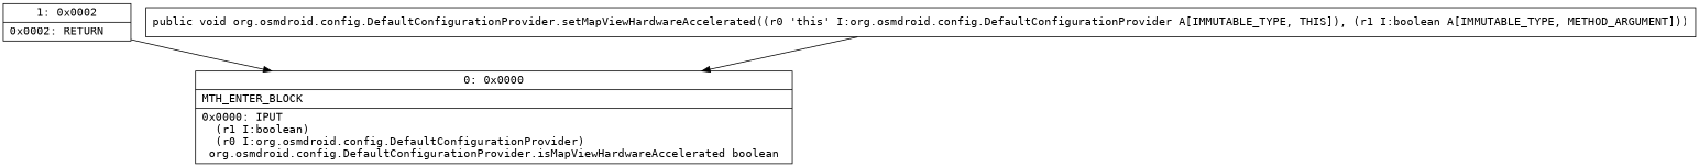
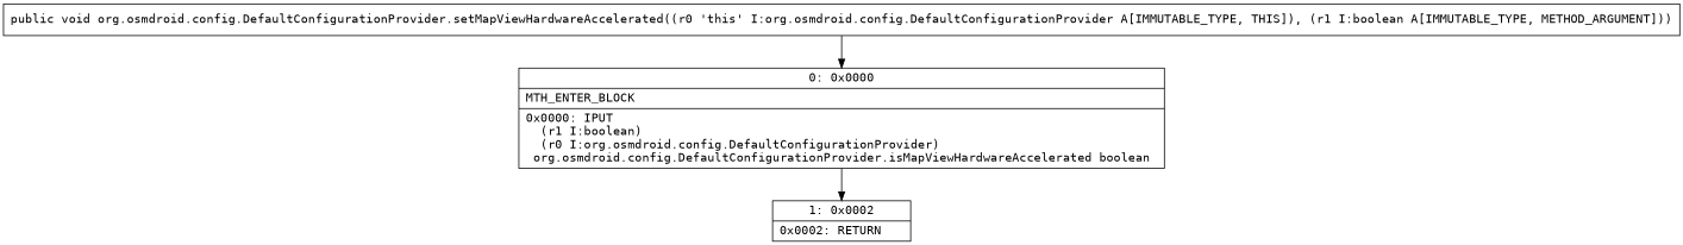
  digraph {
    fontname="DejaVu Sans Mono"
    node [shape=record fontname="DejaVu Sans Mono"]
    edge [fontname="DejaVu Sans Mono"]
    n1 [label="{0\:\ 0x0000|MTH_ENTER_BLOCK\l|0x0000: IPUT  \l  (r1 I:boolean)\l  (r0 I:org.osmdroid.config.DefaultConfigurationProvider)\l org.osmdroid.config.DefaultConfigurationProvider.isMapViewHardwareAccelerated boolean \l}"]
    n2 [label="{1\:\ 0x0002|0x0002: RETURN   \l}"]
    n3 [label="{public void org.osmdroid.config.DefaultConfigurationProvider.setMapViewHardwareAccelerated((r0 'this' I:org.osmdroid.config.DefaultConfigurationProvider A[IMMUTABLE_TYPE, THIS]), (r1 I:boolean A[IMMUTABLE_TYPE, METHOD_ARGUMENT])) }"]
-   n2 -> n1
+   n1 -> n2
    n3 -> n1
  }
